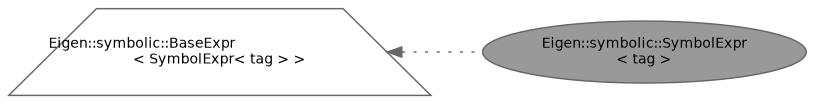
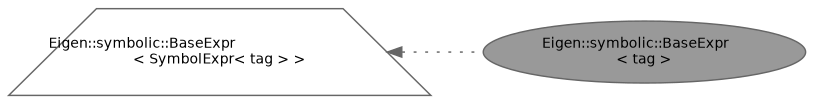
  digraph {
    rankdir=LR
    node [color=gray40 fontname=Helvetica fontsize=10 style=filled]
-   n1 [fillcolor=grey60 fontcolor=black height=0.2 label="Eigen::symbolic::SymbolExpr\l\< tag \>" shape=ellipse width=0.4]
+   n1 [fillcolor=grey60 fontcolor=black height=0.2 label="Eigen::symbolic::BaseExpr\l\< tag \>" shape=ellipse width=0.4]
    n2 [fillcolor=white height=0.2 label="Eigen::symbolic::BaseExpr\l\< SymbolExpr\< tag \> \>" shape=trapezium width=0.4]
    n2 -> n1 [color=gray40 dir=back fontname=Helvetica fontsize=10 labelfontname=Helvetica labelfontsize=10 style=dotted]
  }
